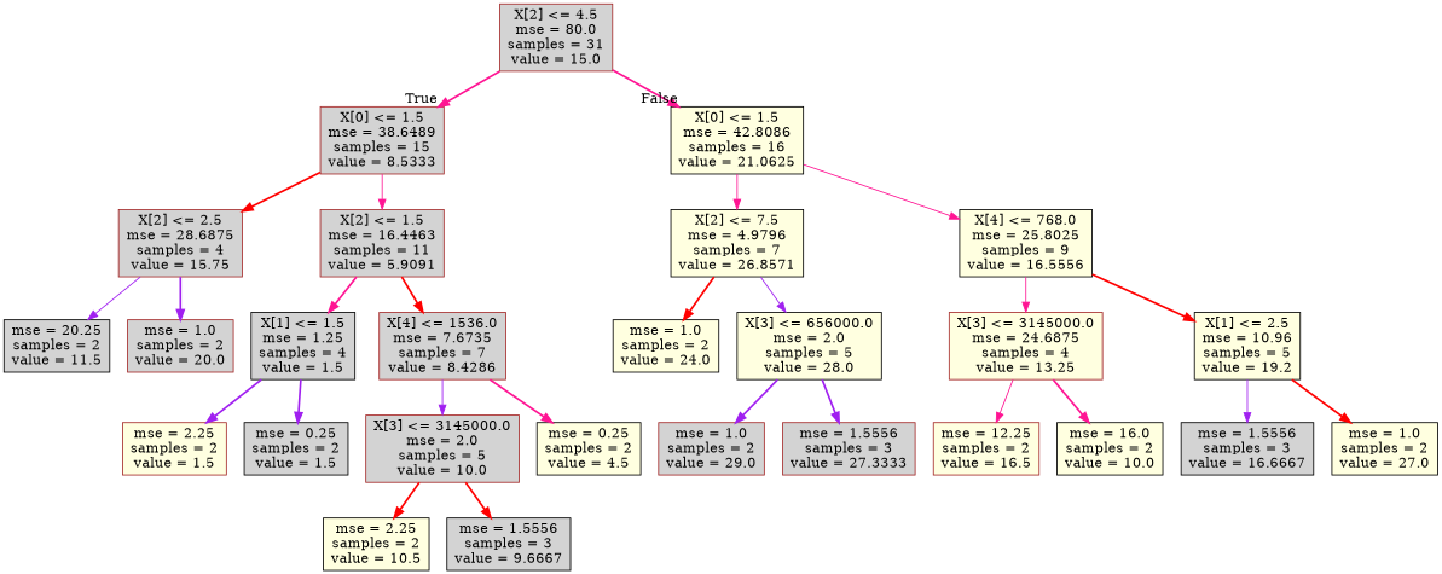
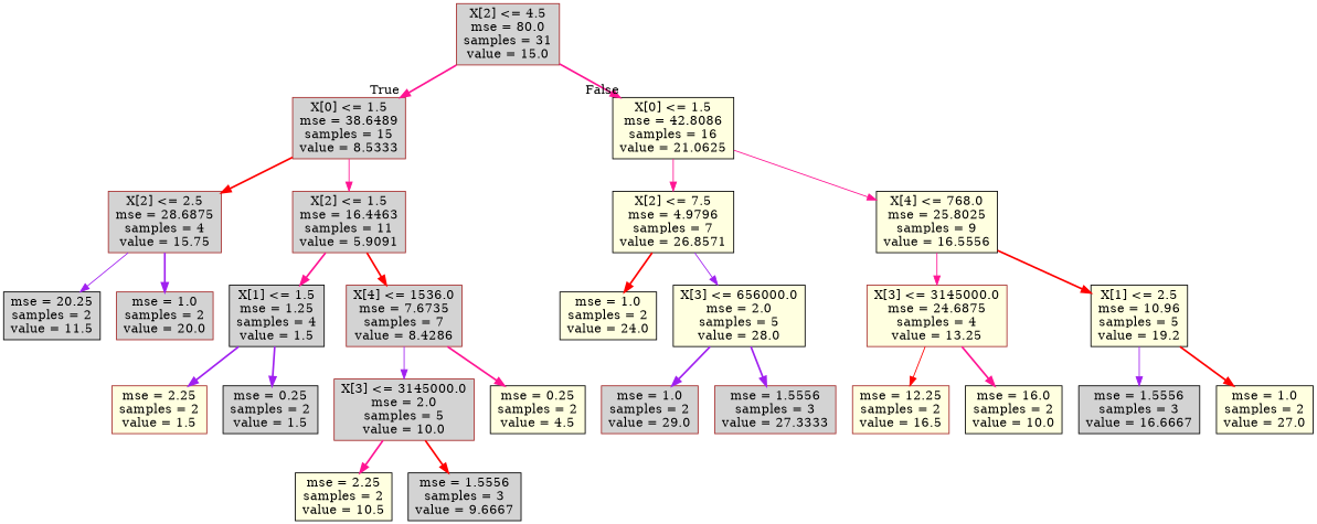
  digraph {
    node [color=black fillcolor=lightgrey shape=box style=filled]
    edge [color=deeppink style=bold]
    n1 [color=brown label="X[2] <= 4.5\nmse = 80.0\nsamples = 31\nvalue = 15.0"]
    n2 [color=brown label="X[0] <= 1.5\nmse = 38.6489\nsamples = 15\nvalue = 8.5333"]
    n3 [fillcolor=lightyellow label="X[0] <= 1.5\nmse = 42.8086\nsamples = 16\nvalue = 21.0625"]
    n4 [color=brown label="X[2] <= 2.5\nmse = 28.6875\nsamples = 4\nvalue = 15.75"]
    n5 [color=brown label="X[2] <= 1.5\nmse = 16.4463\nsamples = 11\nvalue = 5.9091"]
    n6 [fillcolor=lightyellow label="X[2] <= 7.5\nmse = 4.9796\nsamples = 7\nvalue = 26.8571"]
    n7 [fillcolor=lightyellow label="X[4] <= 768.0\nmse = 25.8025\nsamples = 9\nvalue = 16.5556"]
    n8 [label="mse = 20.25\nsamples = 2\nvalue = 11.5"]
    n9 [color=brown label="mse = 1.0\nsamples = 2\nvalue = 20.0"]
    n10 [label="X[1] <= 1.5\nmse = 1.25\nsamples = 4\nvalue = 1.5"]
    n11 [color=brown label="X[4] <= 1536.0\nmse = 7.6735\nsamples = 7\nvalue = 8.4286"]
    n12 [color=brown fillcolor=lightyellow label="mse = 2.25\nsamples = 2\nvalue = 1.5"]
    n13 [label="mse = 0.25\nsamples = 2\nvalue = 1.5"]
    n14 [color=brown label="X[3] <= 3145000.0\nmse = 2.0\nsamples = 5\nvalue = 10.0"]
    n15 [fillcolor=lightyellow label="mse = 0.25\nsamples = 2\nvalue = 4.5"]
    n16 [fillcolor=lightyellow label="mse = 2.25\nsamples = 2\nvalue = 10.5"]
    n17 [label="mse = 1.5556\nsamples = 3\nvalue = 9.6667"]
    n18 [fillcolor=lightyellow label="mse = 1.0\nsamples = 2\nvalue = 24.0"]
    n19 [fillcolor=lightyellow label="X[3] <= 656000.0\nmse = 2.0\nsamples = 5\nvalue = 28.0"]
    n20 [color=brown fillcolor=lightyellow label="X[3] <= 3145000.0\nmse = 24.6875\nsamples = 4\nvalue = 13.25"]
    n21 [fillcolor=lightyellow label="X[1] <= 2.5\nmse = 10.96\nsamples = 5\nvalue = 19.2"]
    n22 [color=brown label="mse = 1.0\nsamples = 2\nvalue = 29.0"]
    n23 [color=brown label="mse = 1.5556\nsamples = 3\nvalue = 27.3333"]
    n24 [color=brown fillcolor=lightyellow label="mse = 12.25\nsamples = 2\nvalue = 16.5"]
    n25 [fillcolor=lightyellow label="mse = 16.0\nsamples = 2\nvalue = 10.0"]
    n26 [label="mse = 1.5556\nsamples = 3\nvalue = 16.6667"]
    n27 [fillcolor=lightyellow label="mse = 1.0\nsamples = 2\nvalue = 27.0"]
    n1 -> n2 [headlabel=True labelangle=45 labeldistance=2.5]
    n1 -> n3 [headlabel=False labelangle=-45 labeldistance=2.5]
    n2 -> n4 [color=red]
    n2 -> n5 [style=solid]
    n3 -> n6 [style=solid]
    n3 -> n7 [style=solid]
    n4 -> n8 [color=purple style=solid]
    n4 -> n9 [color=purple]
    n5 -> n10
    n5 -> n11 [color=red]
    n6 -> n18 [color=red]
    n6 -> n19 [color=purple style=solid]
    n7 -> n20 [style=solid]
    n7 -> n21 [color=red]
    n10 -> n12 [color=purple]
    n10 -> n13 [color=purple]
    n11 -> n14 [color=purple style=solid]
    n11 -> n15
-   n14 -> n16 [color=red]
+   n14 -> n16
    n14 -> n17 [color=red]
    n19 -> n22 [color=purple]
    n19 -> n23 [color=purple]
-   n20 -> n24 [style=solid]
+   n20 -> n24 [color=red style=solid]
    n20 -> n25
    n21 -> n26 [color=purple style=solid]
    n21 -> n27 [color=red]
  }
